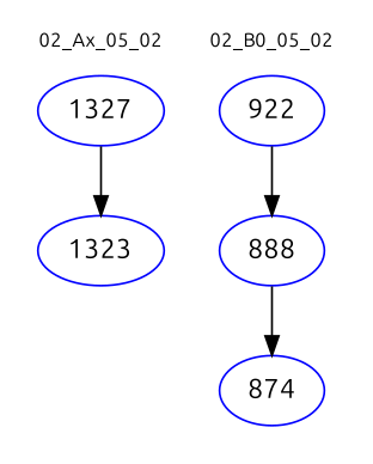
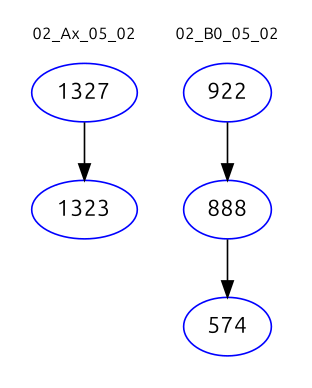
  digraph {
    fontname=Ubuntu
    node [color=blue fontname=Ubuntu]
    edge [color=black fontname=Ubuntu]
    n1 [label=1327]
    n2 [label=1323]
    n3 [label=888]
-   n4 [label=874]
+   n4 [label=574]
    n5 [label=922]
    subgraph cluster_1 {
      color=white
      fontsize=10
      label="02_Ax_05_02"
      n1
      n2
    }
    subgraph cluster_2 {
      color=white
      fontsize=10
      label="02_B0_05_02"
      n3
      n4
      n5
    }
    n1 -> n2
    n3 -> n4
    n5 -> n3
  }
